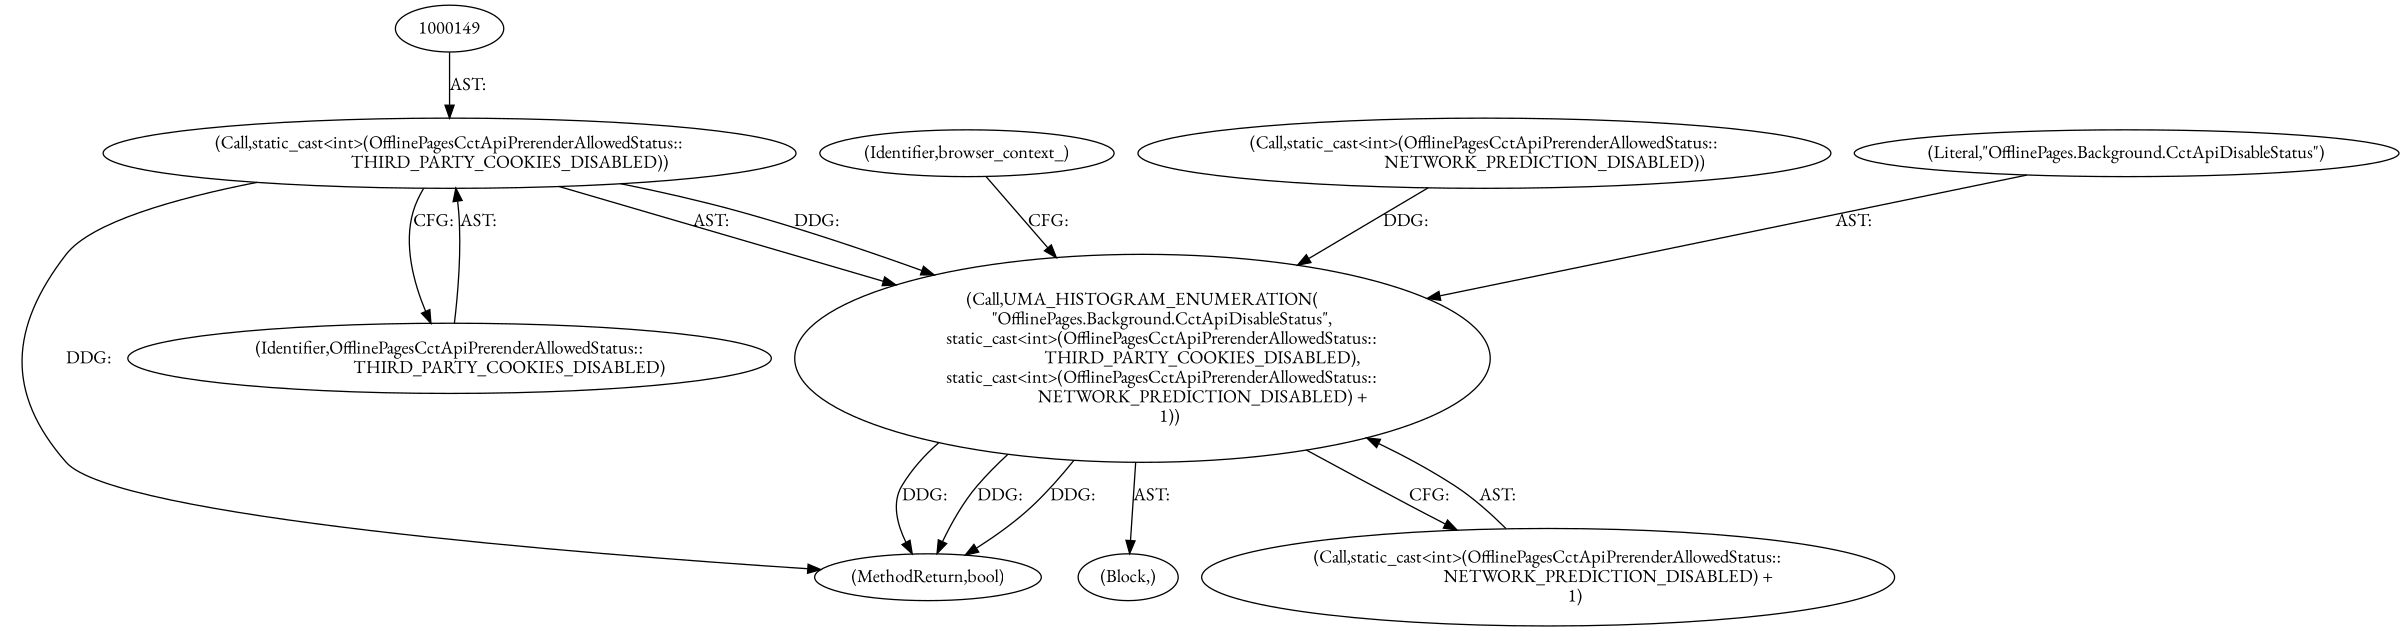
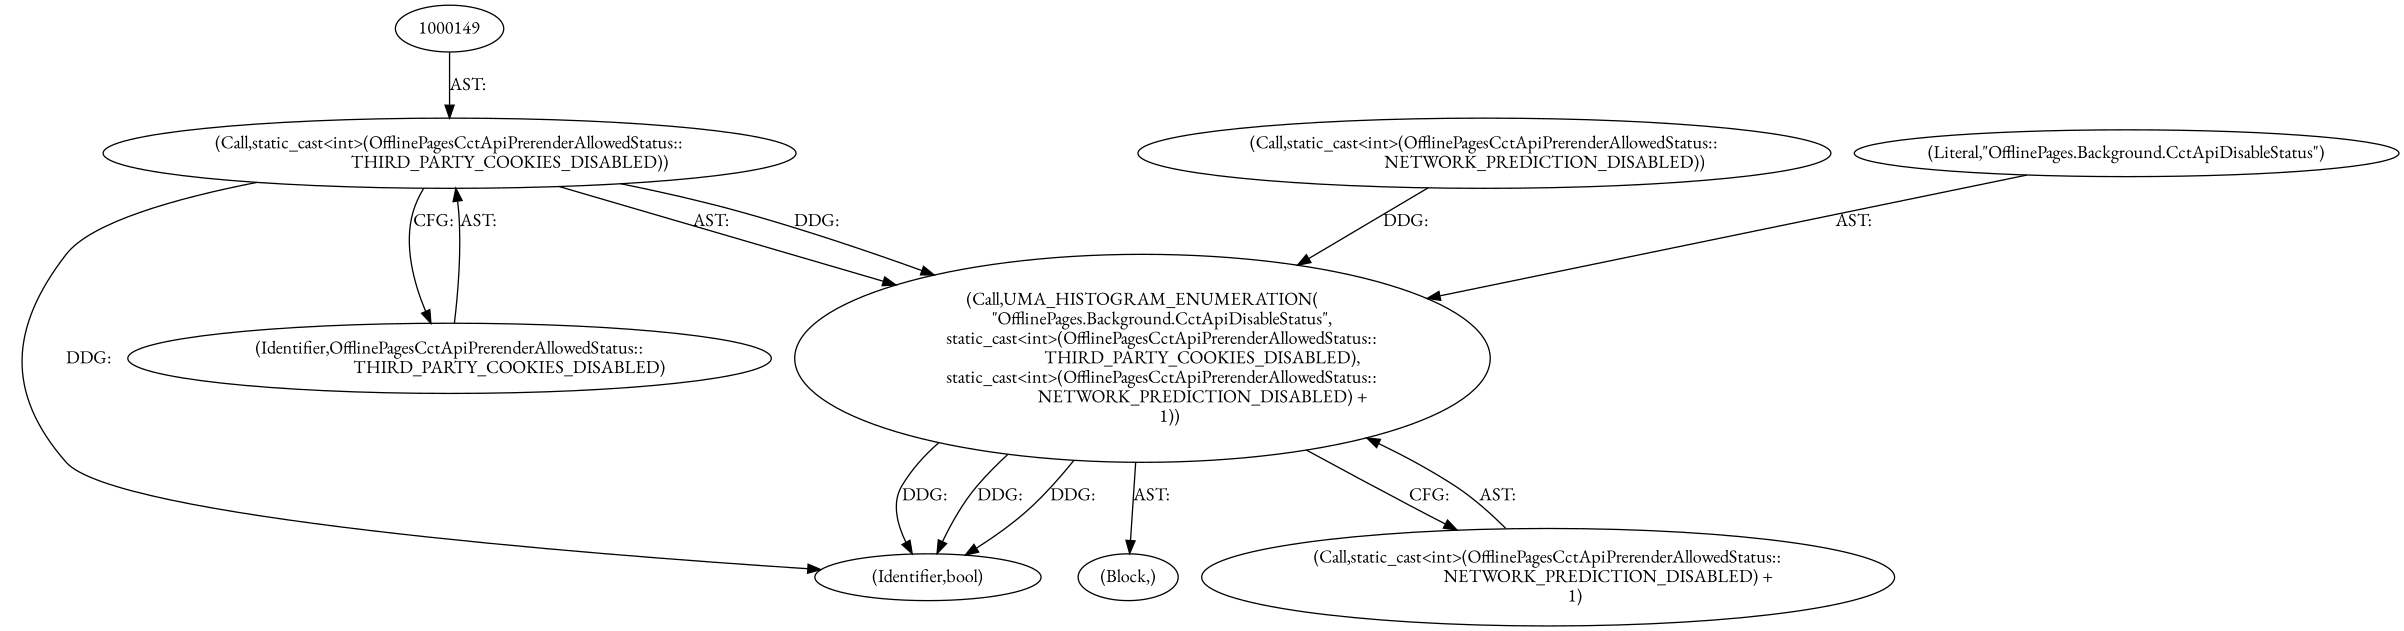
  digraph {
    fontname="EB Garamond"
    node [fontname="EB Garamond"]
    edge [fontname="EB Garamond"]
    n1 [label="(Call,static_cast<int>(OfflinePagesCctApiPrerenderAllowedStatus::\n                               THIRD_PARTY_COOKIES_DISABLED))"]
    n2 [label="(Call,UMA_HISTOGRAM_ENUMERATION(\n          \"OfflinePages.Background.CctApiDisableStatus\",\n          static_cast<int>(OfflinePagesCctApiPrerenderAllowedStatus::\n                               THIRD_PARTY_COOKIES_DISABLED),\n          static_cast<int>(OfflinePagesCctApiPrerenderAllowedStatus::\n                               NETWORK_PREDICTION_DISABLED) +\n              1))"]
    n3 [label="(Identifier,OfflinePagesCctApiPrerenderAllowedStatus::\n                               THIRD_PARTY_COOKIES_DISABLED)"]
-   n4 [label="(MethodReturn,bool)"]
+   n4 [label="(Identifier,bool)"]
    n5 [label="(Block,)"]
    n6 [label="(Call,static_cast<int>(OfflinePagesCctApiPrerenderAllowedStatus::\n                               NETWORK_PREDICTION_DISABLED) +\n              1)"]
-   n7 [label="(Identifier,browser_context_)"]
    n8 [label="(Call,static_cast<int>(OfflinePagesCctApiPrerenderAllowedStatus::\n                               NETWORK_PREDICTION_DISABLED))"]
    n9 [label="(Literal,\"OfflinePages.Background.CctApiDisableStatus\")"]
    1000149
    n1 -> n2 [label="AST: "]
    n1 -> n2 [label="DDG: "]
    n1 -> n3 [label="CFG: "]
    n1 -> n4 [label="DDG: "]
    n2 -> n4 [label="DDG: "]
    n2 -> n4 [label="DDG: "]
    n2 -> n4 [label="DDG: "]
    n2 -> n5 [label="AST: "]
    n2 -> n6 [label="CFG: "]
    n3 -> n1 [label="AST: "]
    n6 -> n2 [label="AST: "]
-   n7 -> n2 [label="CFG: "]
    n8 -> n2 [label="DDG: "]
    n9 -> n2 [label="AST: "]
    1000149 -> n1 [label="AST: "]
  }
